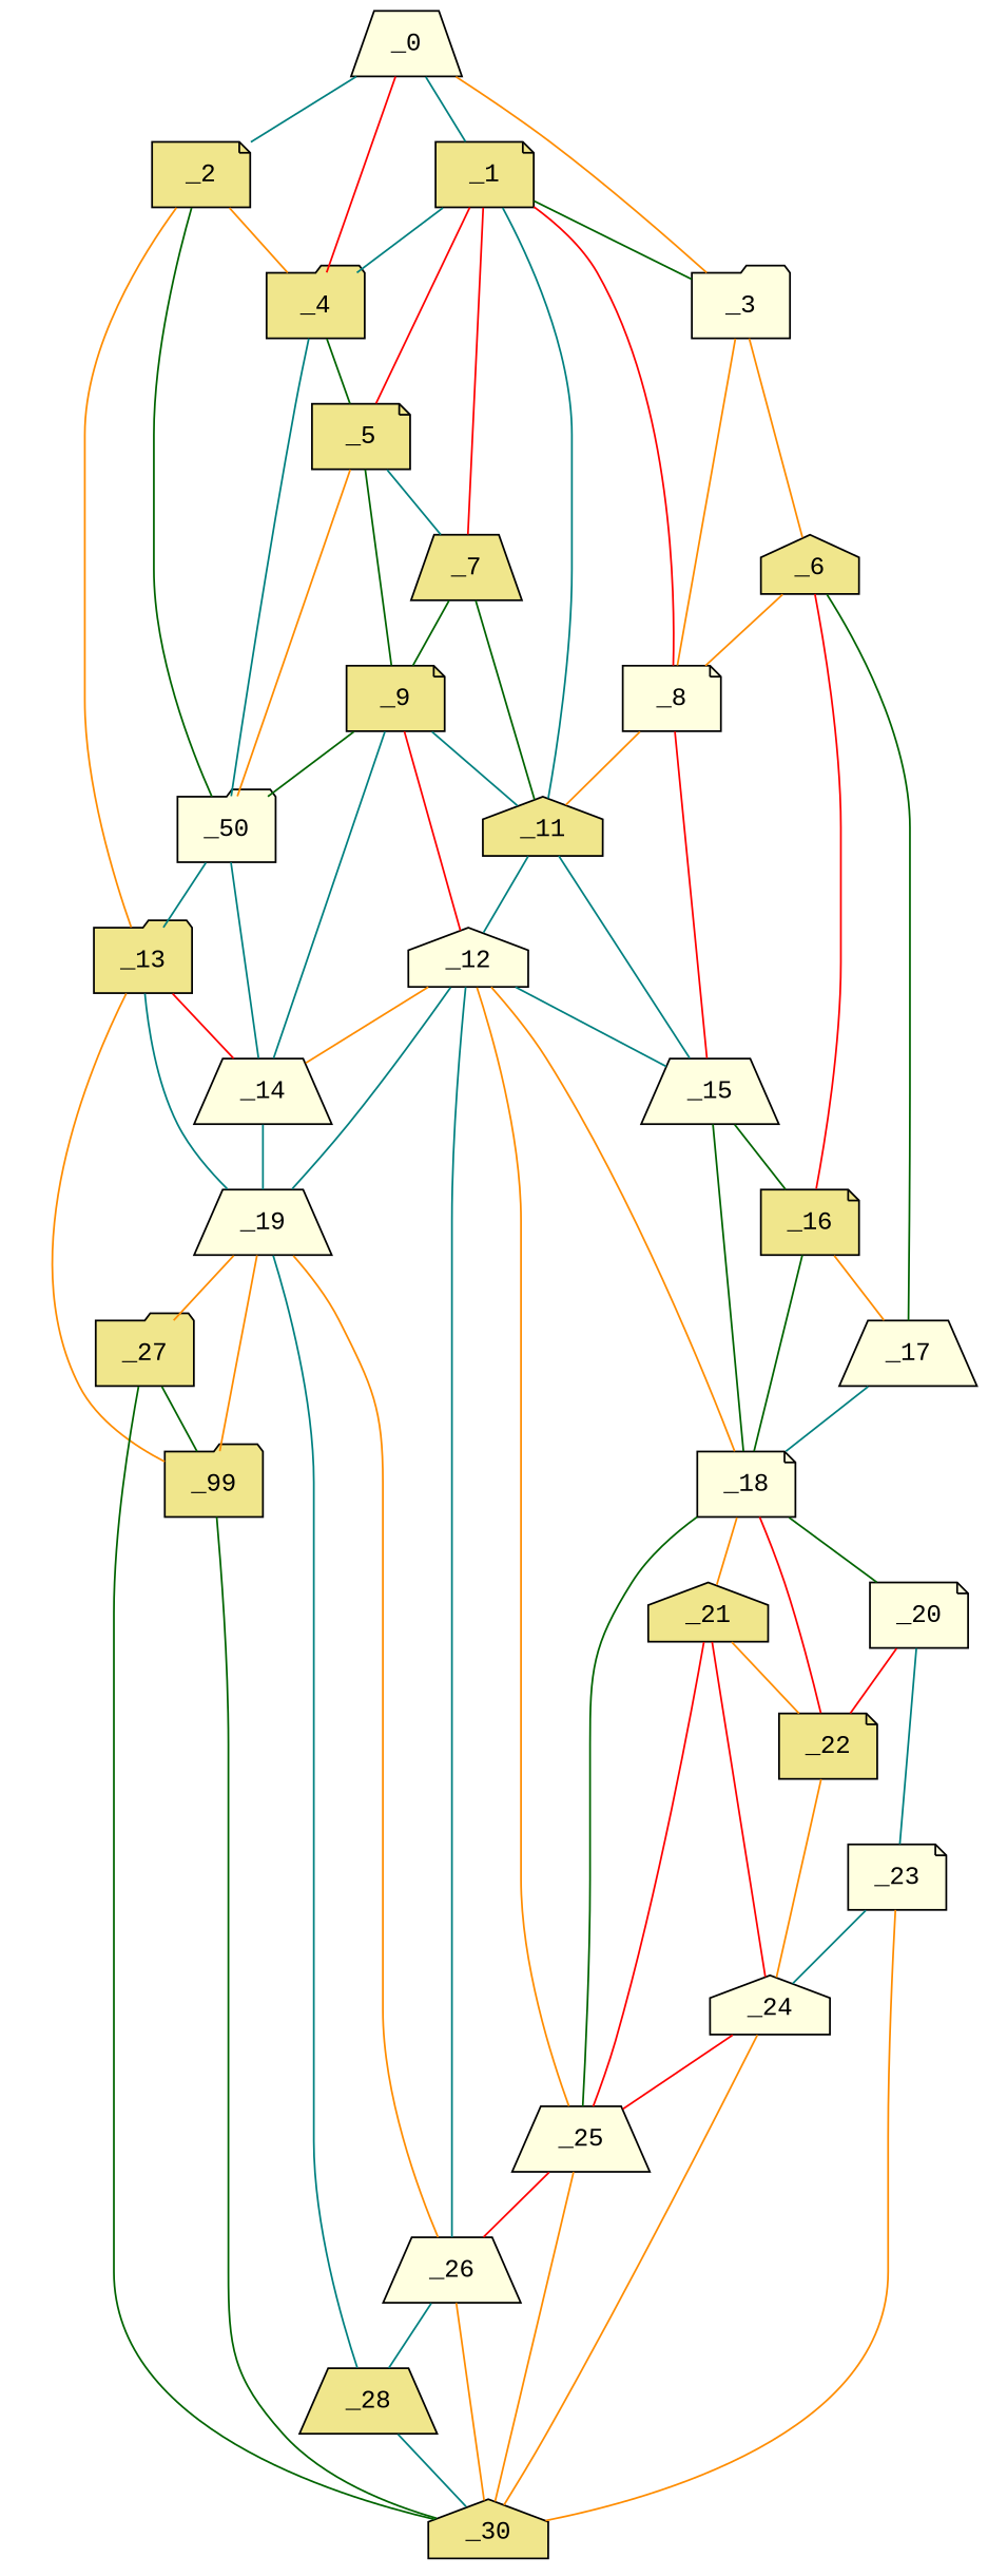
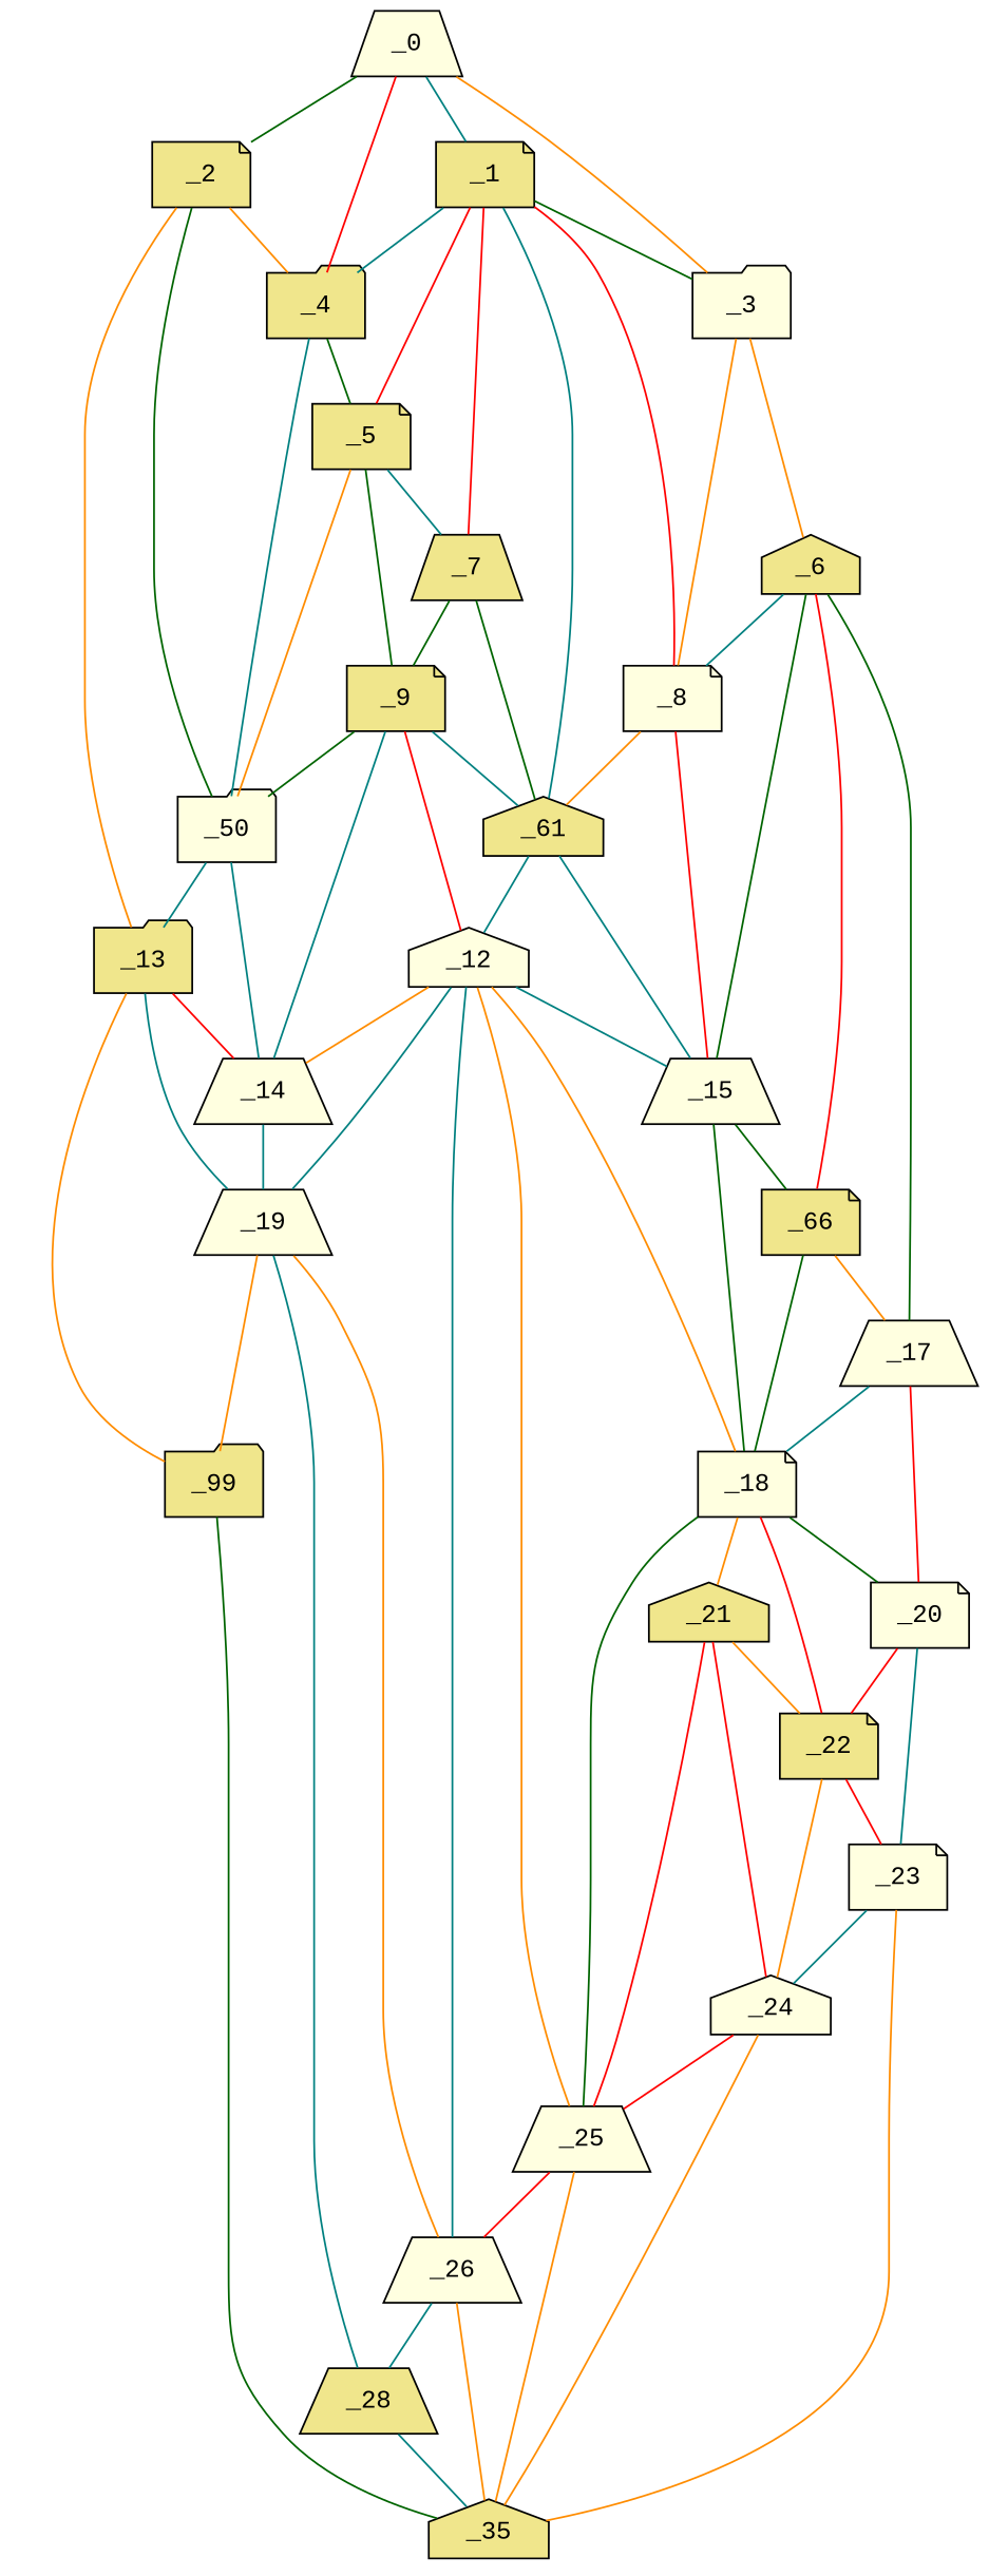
  graph {
    fontname="Liberation Mono"
    node [fillcolor=khaki fontname="Liberation Mono" shape=note style=filled x=105 y=86]
    edge [color=teal fontname="Liberation Mono" valence=2]
    _0 [fillcolor=lightyellow shape=trapezium x=4 y=67]
    _1 [x=19 y=61]
    _2 [x=19 y=93]
    _3 [fillcolor=lightyellow shape=folder x=22 y=22]
    _4 [shape=folder x=26]
    _5 [x=31 y=82]
    _7 [shape=trapezium x=37 y=75]
    _8 [fillcolor=lightyellow x=41 y=24]
-   _11 [shape=house x=43 y=71]
+   _11 [shape=house x=43 y=71 label=_61]
    n10 [fillcolor=lightyellow label=_50 shape=folder x=42 y=91]
    _13 [shape=folder x=50 y=102]
    _6 [shape=house x=36 y=12]
    _9 [x=41 y=81]
    _15 [fillcolor=lightyellow shape=trapezium x=52 y=23]
    _12 [fillcolor=lightyellow shape=house x=50 y=72]
    _14 [fillcolor=lightyellow shape=trapezium x=51 y=84]
    _19 [fillcolor=lightyellow shape=trapezium x=96 y=87]
    n18 [label=_99 shape=folder x=123 y=110]
-   _16 [x=58 y=9]
+   _16 [x=58 y=9 label=_66]
    _17 [fillcolor=lightyellow shape=trapezium x=64 y=7]
    _18 [fillcolor=lightyellow x=65 y=24]
    _25 [fillcolor=lightyellow shape=trapezium y=47]
    _26 [fillcolor=lightyellow shape=trapezium x=107 y=71]
-   _27 [shape=folder x=114 y=94]
    _28 [shape=trapezium x=115 y=83]
-   _30 [shape=house x=124]
+   _30 [shape=house x=124 label=_35]
    _20 [fillcolor=lightyellow x=99 y=18]
    _21 [shape=house x=102 y=38]
    _22 [x=103 y=29]
    _23 [fillcolor=lightyellow y=21]
    _24 [fillcolor=lightyellow shape=house y=32]
    _0 -- _1 [valence=1]
-   _0 -- _2 [valence=1]
+   _0 -- _2 [color=darkgreen valence=1]
    _0 -- _3 [color=darkorange valence=1]
    _0 -- _4 [color=red]
    _1 -- _3 [color=darkgreen]
    _1 -- _4
    _1 -- _5 [color=red]
    _1 -- _7 [color=red]
    _1 -- _8 [color=red]
    _1 -- _11
    _2 -- _4 [color=darkorange valence=1]
    _2 -- n10 [color=darkgreen valence=1]
    _2 -- _13 [color=darkorange valence=1]
    _3 -- _8 [color=darkorange]
    _3 -- _6 [color=darkorange valence=1]
    _4 -- _5 [color=darkgreen]
    _4 -- n10
    _5 -- _7
    _5 -- n10 [color=darkorange valence=1]
    _5 -- _9 [color=darkgreen]
    _7 -- _11 [color=darkgreen]
    _7 -- _9 [color=darkgreen]
    _8 -- _11 [color=darkorange]
    _8 -- _15 [color=red valence=1]
    _11 -- _15
    _11 -- _12
    n10 -- _13
    n10 -- _14
    _13 -- _14 [color=red]
    _13 -- _19
    _13 -- n18 [color=darkorange valence=1]
-   _6 -- _8 [color=darkorange]
+   _6 -- _8
+   _6 -- _15 [color=darkgreen]
    _6 -- _16 [color=red]
    _6 -- _17 [color=darkgreen valence=1]
    _9 -- _11
    _9 -- n10 [color=darkgreen]
    _9 -- _12 [color=red]
    _9 -- _14
    _15 -- _16 [color=darkgreen]
    _15 -- _18 [color=darkgreen valence=1]
    _12 -- _15
    _12 -- _14 [color=darkorange valence=1]
    _12 -- _19 [valence=1]
    _12 -- _18 [color=darkorange]
    _12 -- _25 [color=darkorange]
    _12 -- _26
    _14 -- _19
    _19 -- n18 [color=darkorange]
    _19 -- _26 [color=darkorange valence=1]
-   _19 -- _27 [color=darkorange valence=1]
    _19 -- _28
    n18 -- _30 [color=darkgreen valence=1]
    _16 -- _17 [color=darkorange]
    _16 -- _18 [color=darkgreen]
    _17 -- _18
+   _17 -- _20 [color=red valence=1]
    _18 -- _25 [color=darkgreen valence=1]
    _18 -- _20 [color=darkgreen]
    _18 -- _21 [color=darkorange]
    _18 -- _22 [color=red]
    _25 -- _26 [color=red]
    _25 -- _30 [color=darkorange valence=1]
    _26 -- _28
    _26 -- _30 [color=darkorange]
-   _27 -- n18 [color=darkgreen]
-   _27 -- _30 [color=darkgreen valence=1]
    _28 -- _30
    _20 -- _22 [color=red]
    _20 -- _23 [valence=1]
    _21 -- _25 [color=red]
    _21 -- _22 [color=darkorange]
    _21 -- _24 [color=red]
+   _22 -- _23 [color=red valence=1]
    _22 -- _24 [color=darkorange]
    _23 -- _30 [color=darkorange valence=1]
    _23 -- _24 [valence=1]
    _24 -- _25 [color=red]
    _24 -- _30 [color=darkorange]
  }
